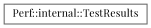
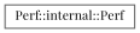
  digraph {
    rankdir=TB
    fontname="Playfair Display"
-   n1 [color=grey40 fillcolor=white fontname="Playfair Display" fontsize=10 height=0.2 label="Perf::internal::TestResults" shape=box style=filled width=0.4]
+   n1 [color=grey40 fillcolor=white fontname="Playfair Display" fontsize=10 height=0.2 label="Perf::internal::Perf" shape=box style=filled width=0.4]
  }
